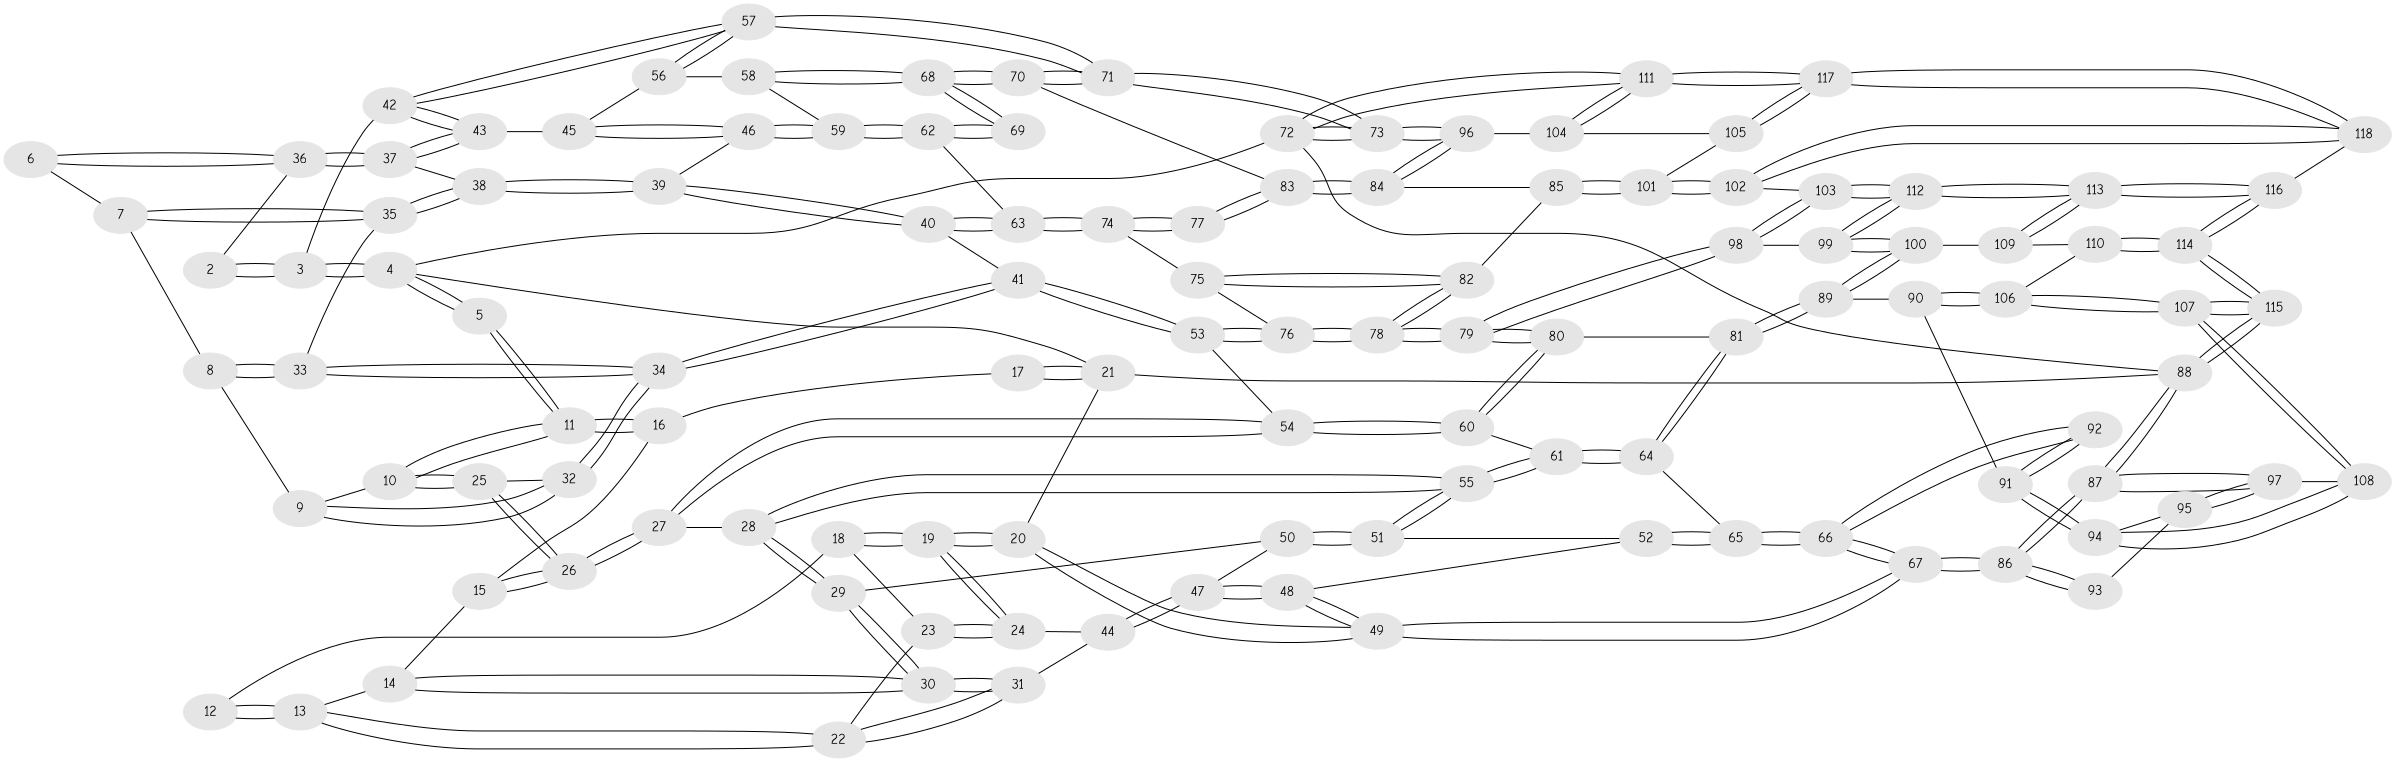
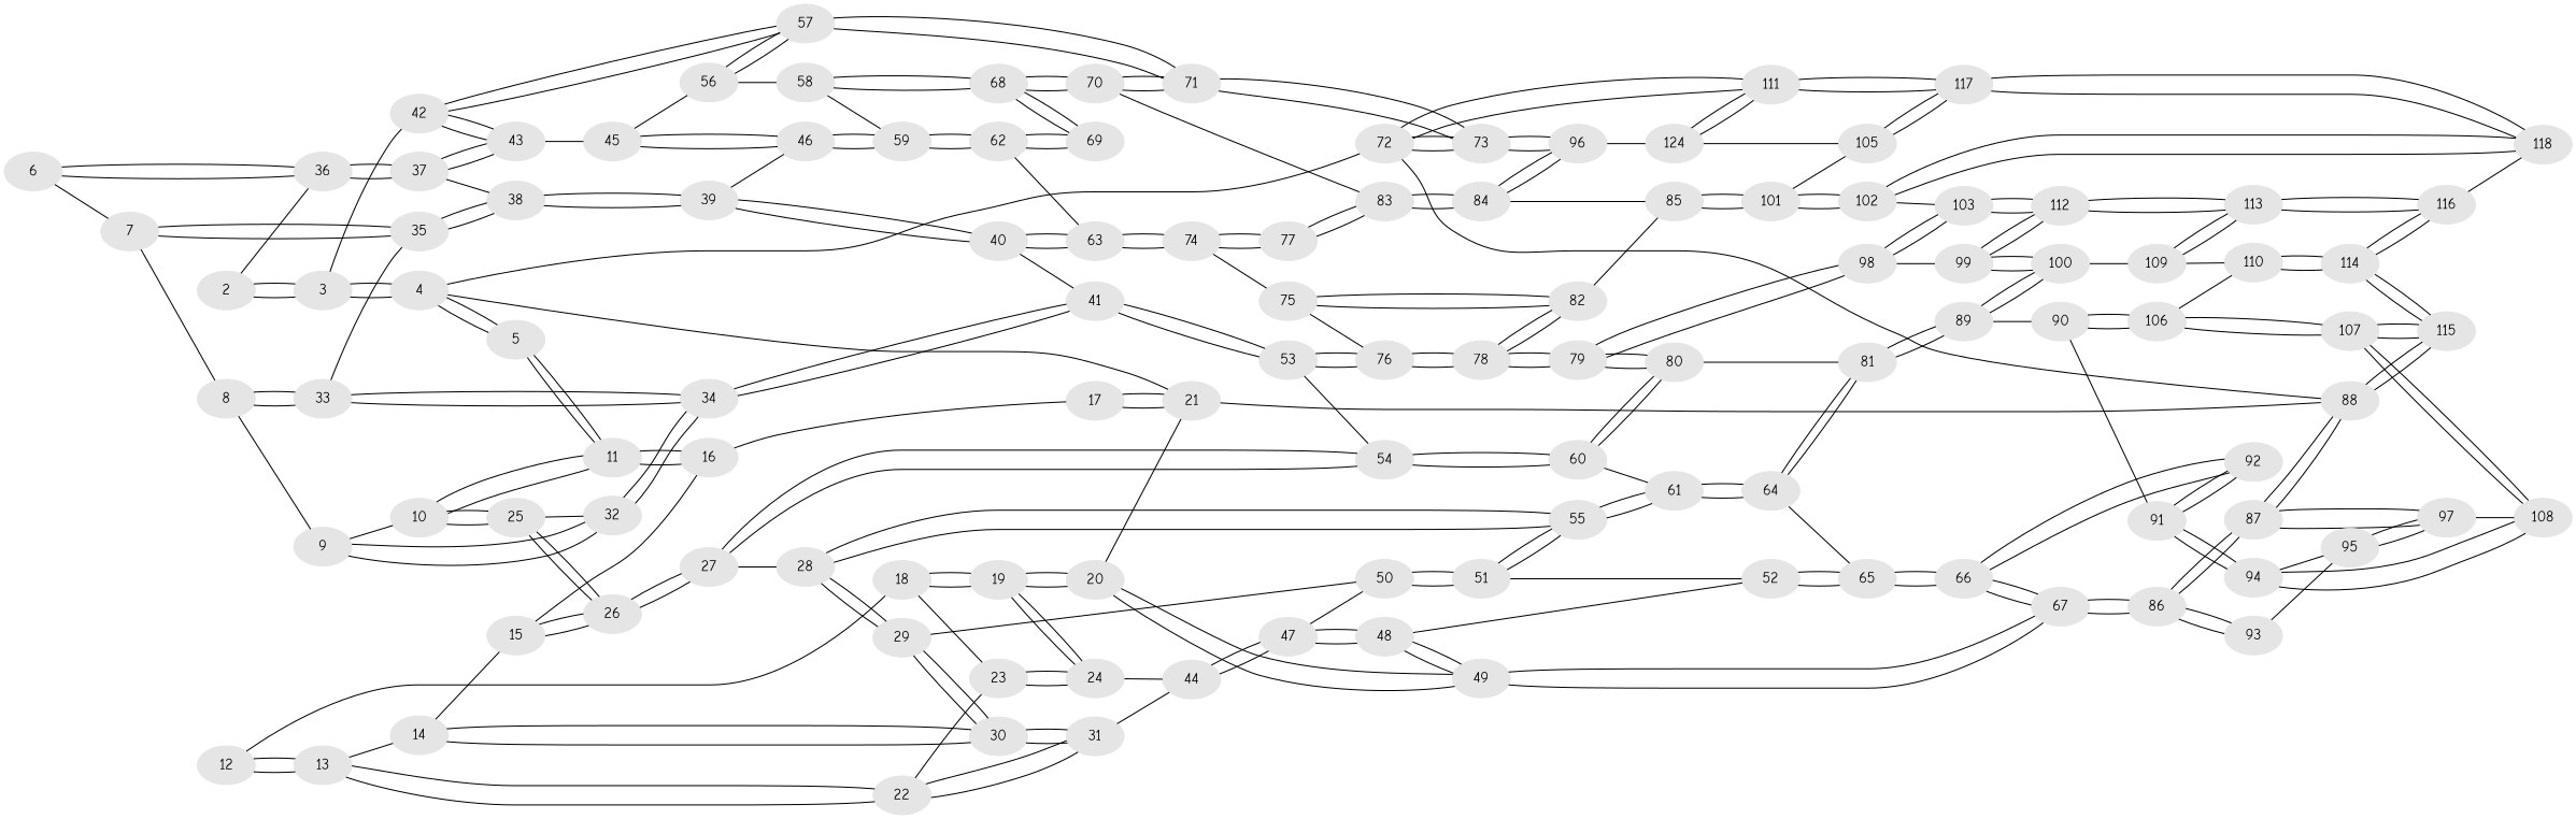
  graph {
    fontname="Comic Neue"
    rankdir=LR
    node [color=gray90 fontname="Comic Neue" style=filled]
    edge [fontname="Comic Neue"]
    2
    3
    36
    6
    7
    4
    42
    37
    5
    21
    72
    43
    57
    11
    88
    73
    111
    16
    8
    35
    9
    33
    38
    10
    32
    34
    25
    26
    17
    12
    13
    18
    14
    22
    19
    23
    15
    30
    31
    27
    20
    24
    49
    44
    67
    115
    47
    28
    54
    29
    55
    60
    50
    61
    51
    41
    53
    39
    45
    40
    46
    63
    59
    74
    76
    71
    56
    48
    58
    62
    52
    65
    86
    66
    78
    80
    64
    68
    69
    70
    81
    77
    75
    89
    92
    87
    93
    83
    84
    96
    117
-   104
+   104 [label=124]
    82
    85
    79
    98
    99
    103
    90
    100
    101
    102
    105
    97
    95
    108
    91
    106
    109
    94
    107
    110
    112
    113
    118
    114
    116
    2 -- 3
    2 -- 3
    2 -- 36
    3 -- 4
    3 -- 4
    3 -- 42
    36 -- 37
    36 -- 37
    6 -- 36
    6 -- 36
    6 -- 7
    7 -- 8
    7 -- 35
    7 -- 35
    4 -- 5
    4 -- 5
    4 -- 21
    4 -- 72
    42 -- 43
    42 -- 43
    42 -- 57
    42 -- 57
    37 -- 43
    37 -- 43
    37 -- 38
    5 -- 11
    5 -- 11
    21 -- 88
    72 -- 88
    72 -- 73
    72 -- 73
    72 -- 111
    72 -- 111
    43 -- 45
    57 -- 71
    57 -- 71
    11 -- 16
    11 -- 16
    88 -- 115
    88 -- 115
    73 -- 96
    73 -- 96
    111 -- 117
    111 -- 117
    16 -- 17
    8 -- 9
    8 -- 33
    8 -- 33
    35 -- 38
    35 -- 38
    9 -- 10
    9 -- 32
    9 -- 32
    33 -- 35
    33 -- 34
    33 -- 34
    38 -- 39
    38 -- 39
    10 -- 11
    10 -- 11
    10 -- 25
    10 -- 25
    32 -- 34
    32 -- 34
    34 -- 41
    34 -- 41
    25 -- 32
    25 -- 26
    25 -- 26
    26 -- 27
    26 -- 27
    17 -- 21
    17 -- 21
    12 -- 13
    12 -- 13
    12 -- 18
    13 -- 14
    13 -- 22
    13 -- 22
    18 -- 19
    18 -- 19
    18 -- 23
    14 -- 15
    14 -- 30
    14 -- 30
    22 -- 23
    22 -- 31
    22 -- 31
    19 -- 20
    19 -- 20
    19 -- 24
    19 -- 24
    23 -- 24
    23 -- 24
    15 -- 16
    15 -- 26
    15 -- 26
    30 -- 31
    30 -- 31
    31 -- 44
    27 -- 28
    27 -- 54
    27 -- 54
    20 -- 21
    20 -- 49
    20 -- 49
    24 -- 44
    49 -- 67
    49 -- 67
    44 -- 47
    44 -- 47
    67 -- 86
    67 -- 86
    47 -- 50
    47 -- 48
    47 -- 48
    28 -- 29
    28 -- 29
    28 -- 55
    28 -- 55
    54 -- 60
    54 -- 60
    29 -- 30
    29 -- 30
    29 -- 50
    55 -- 61
    55 -- 61
    60 -- 61
    60 -- 80
    60 -- 80
    50 -- 51
    50 -- 51
    61 -- 64
    61 -- 64
    51 -- 55
    51 -- 55
    51 -- 52
    41 -- 53
    41 -- 53
    53 -- 54
    53 -- 76
    53 -- 76
    39 -- 40
    39 -- 40
    39 -- 46
    45 -- 46
    45 -- 46
    45 -- 56
    40 -- 41
    40 -- 63
    40 -- 63
    46 -- 59
    46 -- 59
    63 -- 74
    63 -- 74
    59 -- 62
    59 -- 62
    74 -- 77
    74 -- 77
    74 -- 75
    76 -- 78
    76 -- 78
    71 -- 73
    71 -- 73
    56 -- 57
    56 -- 57
    56 -- 58
    48 -- 49
    48 -- 49
    48 -- 52
    58 -- 59
    58 -- 68
    58 -- 68
    62 -- 63
    62 -- 69
    62 -- 69
    52 -- 65
    52 -- 65
    65 -- 66
    65 -- 66
    86 -- 87
    86 -- 87
    86 -- 93
    86 -- 93
    66 -- 67
    66 -- 67
    66 -- 92
    66 -- 92
    78 -- 82
    78 -- 82
    78 -- 79
    78 -- 79
    80 -- 81
    64 -- 65
    64 -- 81
    64 -- 81
    68 -- 69
    68 -- 69
    68 -- 70
    68 -- 70
    70 -- 71
    70 -- 71
    70 -- 83
    81 -- 89
    81 -- 89
    77 -- 83
    77 -- 83
    75 -- 76
    75 -- 82
    75 -- 82
    89 -- 90
    89 -- 100
    89 -- 100
    87 -- 88
    87 -- 88
    87 -- 97
    87 -- 97
    93 -- 95
    83 -- 84
    83 -- 84
    84 -- 96
    84 -- 96
    84 -- 85
    96 -- 104
    117 -- 118
    117 -- 118
    104 -- 111
    104 -- 111
    104 -- 105
    82 -- 85
    85 -- 101
    85 -- 101
    79 -- 80
    79 -- 80
    79 -- 98
    79 -- 98
    98 -- 99
    98 -- 103
    98 -- 103
    99 -- 100
    99 -- 100
    99 -- 112
    99 -- 112
    103 -- 112
    103 -- 112
    90 -- 91
    90 -- 106
    90 -- 106
    100 -- 109
    101 -- 102
    101 -- 102
    101 -- 105
    102 -- 103
    102 -- 118
    102 -- 118
    105 -- 117
    105 -- 117
    97 -- 108
    95 -- 97
    95 -- 97
    91 -- 92
    91 -- 92
    91 -- 94
    91 -- 94
    106 -- 107
    106 -- 107
    106 -- 110
    109 -- 110
    109 -- 113
    109 -- 113
    94 -- 95
    94 -- 108
    94 -- 108
    107 -- 115
    107 -- 115
    107 -- 108
    107 -- 108
    110 -- 114
    110 -- 114
    112 -- 113
    112 -- 113
    113 -- 116
    113 -- 116
    114 -- 115
    114 -- 115
    114 -- 116
    114 -- 116
    116 -- 118
  }
